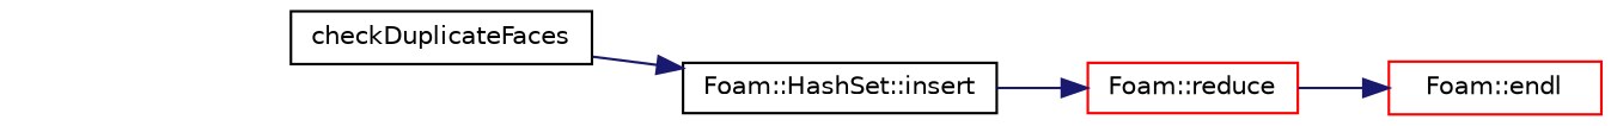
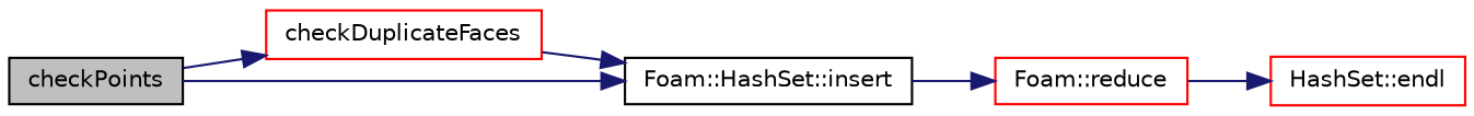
  digraph {
    rankdir=LR
    node [color=red fontname=Helvetica fontsize=10 shape=record]
    edge [color=midnightblue fontname=Helvetica fontsize=10 labelfontname=Helvetica labelfontsize=10 style=solid]
-   n2 [color=black height=0.2 label=checkDuplicateFaces width=0.4]
+   n1 [color=black fillcolor=grey75 fontcolor=black height=0.2 label=checkPoints style=filled width=0.4]
+   n2 [height=0.2 label=checkDuplicateFaces width=0.4]
    n3 [color=black height=0.2 label="Foam::HashSet::insert" width=0.4]
    n4 [height=0.2 label="Foam::reduce" width=0.4]
-   n5 [height=0.2 label="Foam::endl" width=0.4]
+   n5 [height=0.2 label="HashSet::endl" width=0.4]
+   n1 -> n2
+   n1 -> n3
    n2 -> n3
    n3 -> n4
    n4 -> n5
  }
